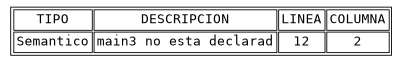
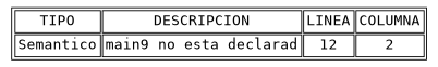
  digraph {
    fontname="DejaVu Sans Mono"
-   n1 [fontsize=15 label=<<TABLE ALIGN="LEFT"> <TR><TD>TIPO</TD><TD>DESCRIPCION</TD><TD>LINEA</TD><TD>COLUMNA</TD></TR> <TR><TD>Semantico</TD><TD>main3 no esta declarad</TD><TD>12</TD><TD>2</TD></TR> </TABLE> > shape=plaintext fontname="DejaVu Sans Mono"]
+   n1 [fontsize=15 label=<<TABLE ALIGN="LEFT"> <TR><TD>TIPO</TD><TD>DESCRIPCION</TD><TD>LINEA</TD><TD>COLUMNA</TD></TR> <TR><TD>Semantico</TD><TD>main9 no esta declarad</TD><TD>12</TD><TD>2</TD></TR> </TABLE> > shape=plaintext fontname="DejaVu Sans Mono"]
  }
